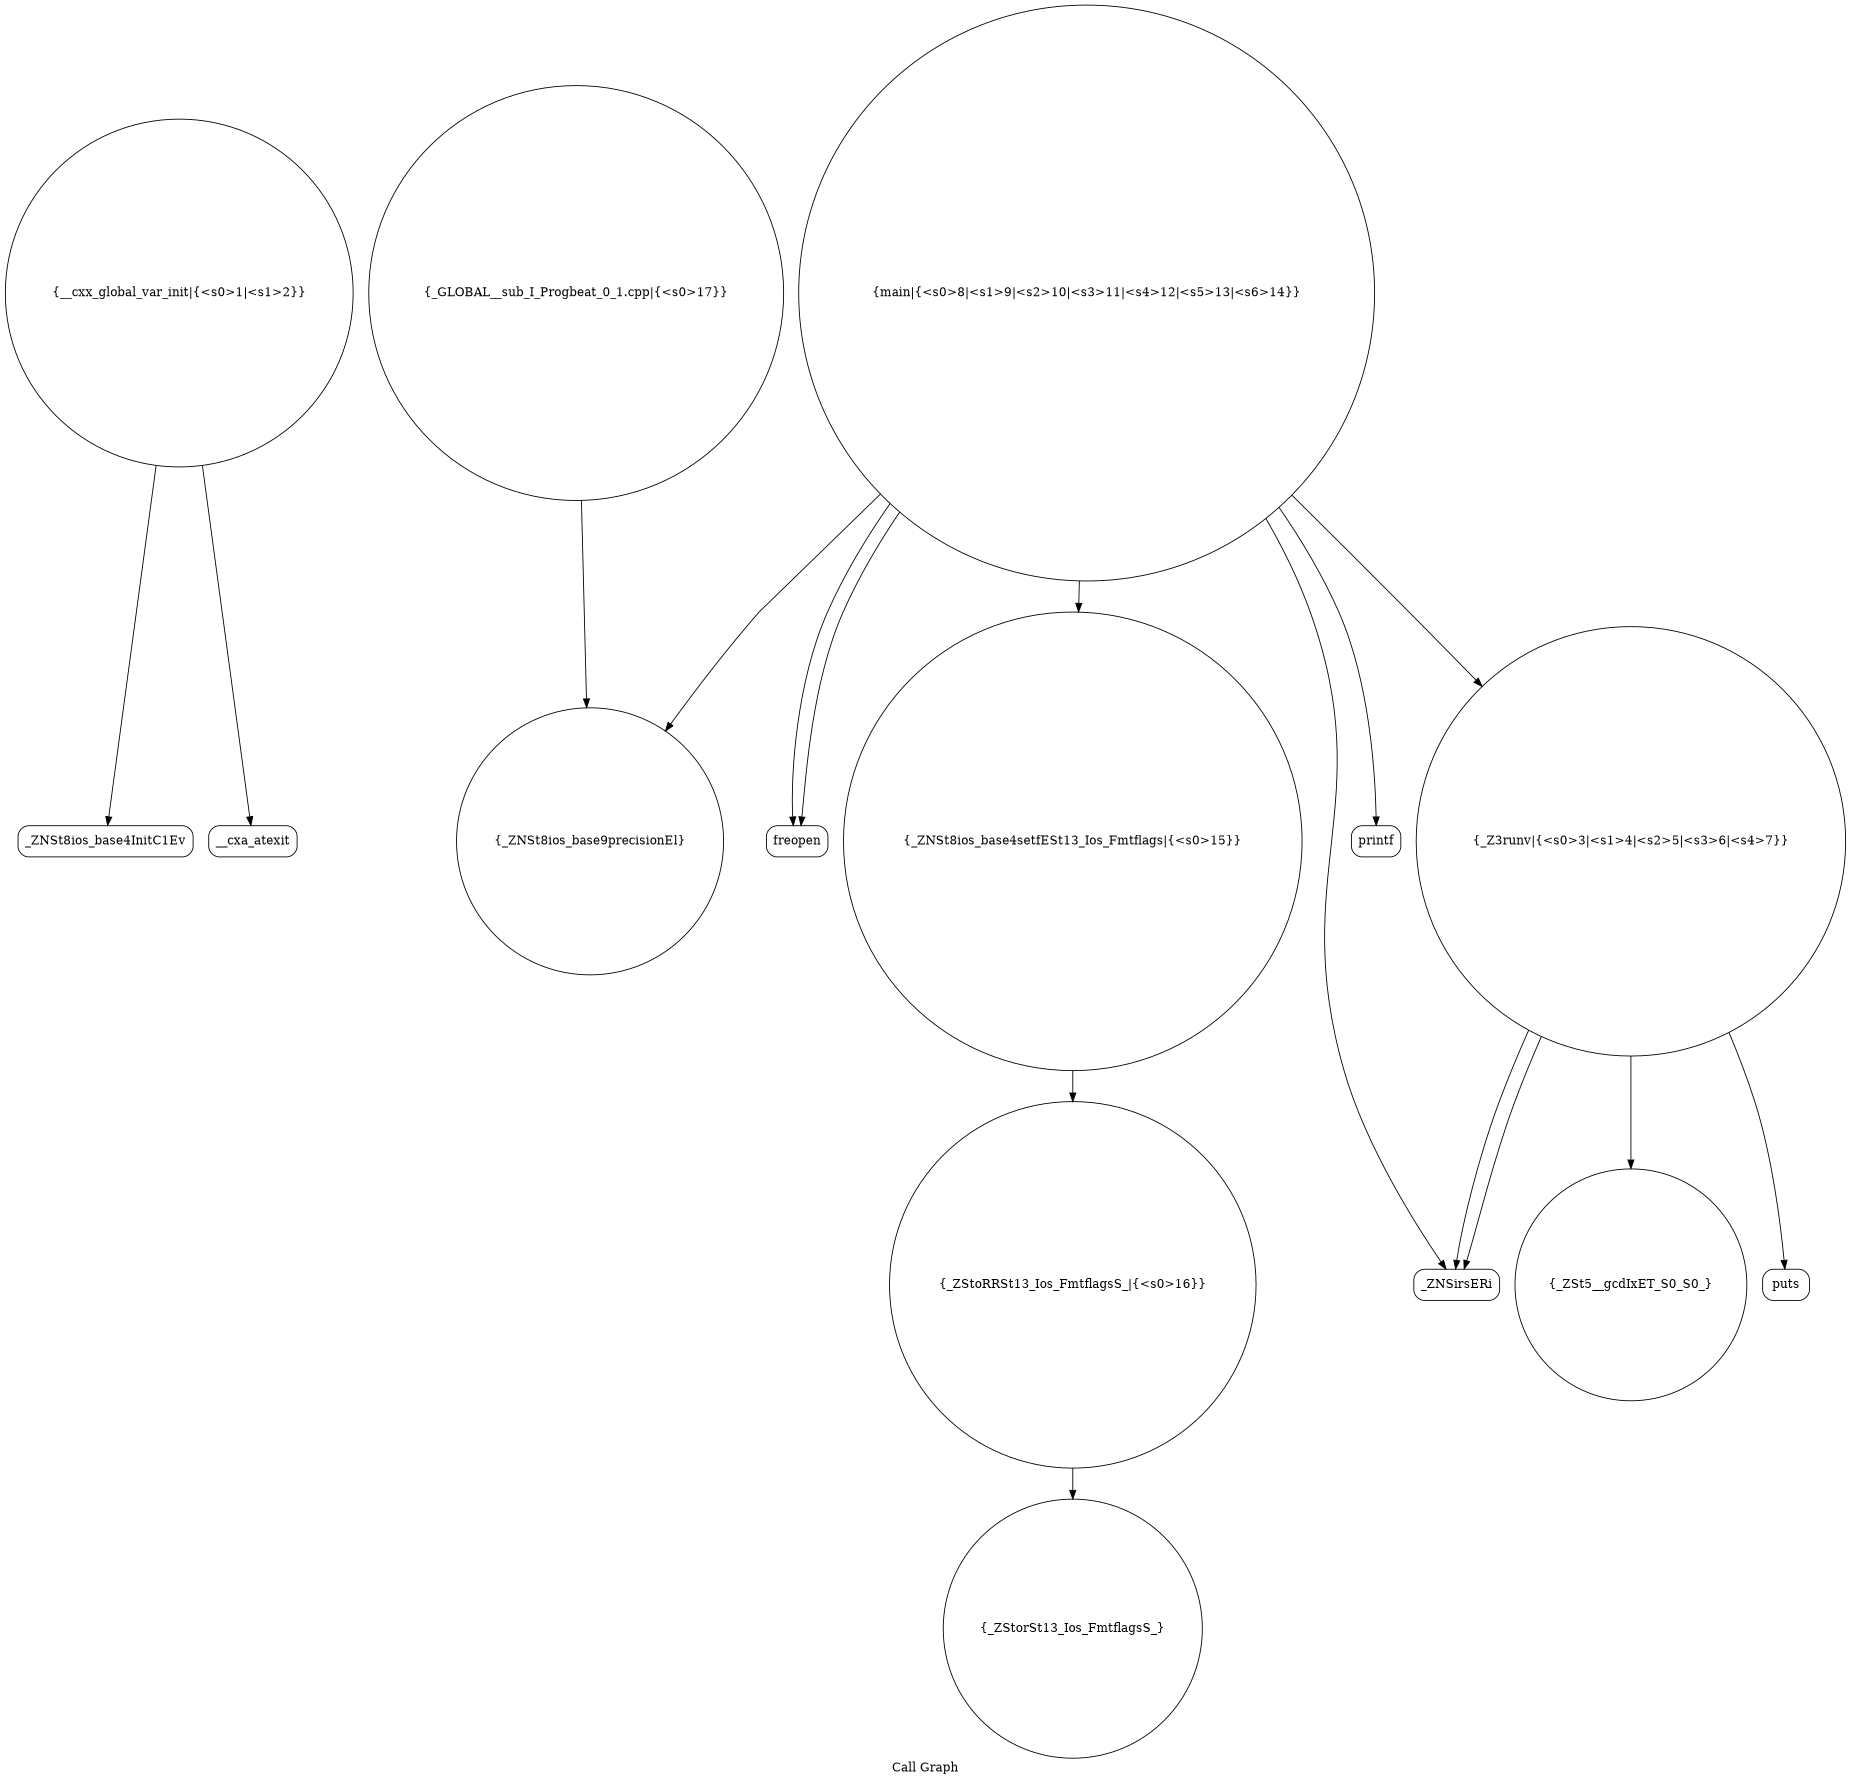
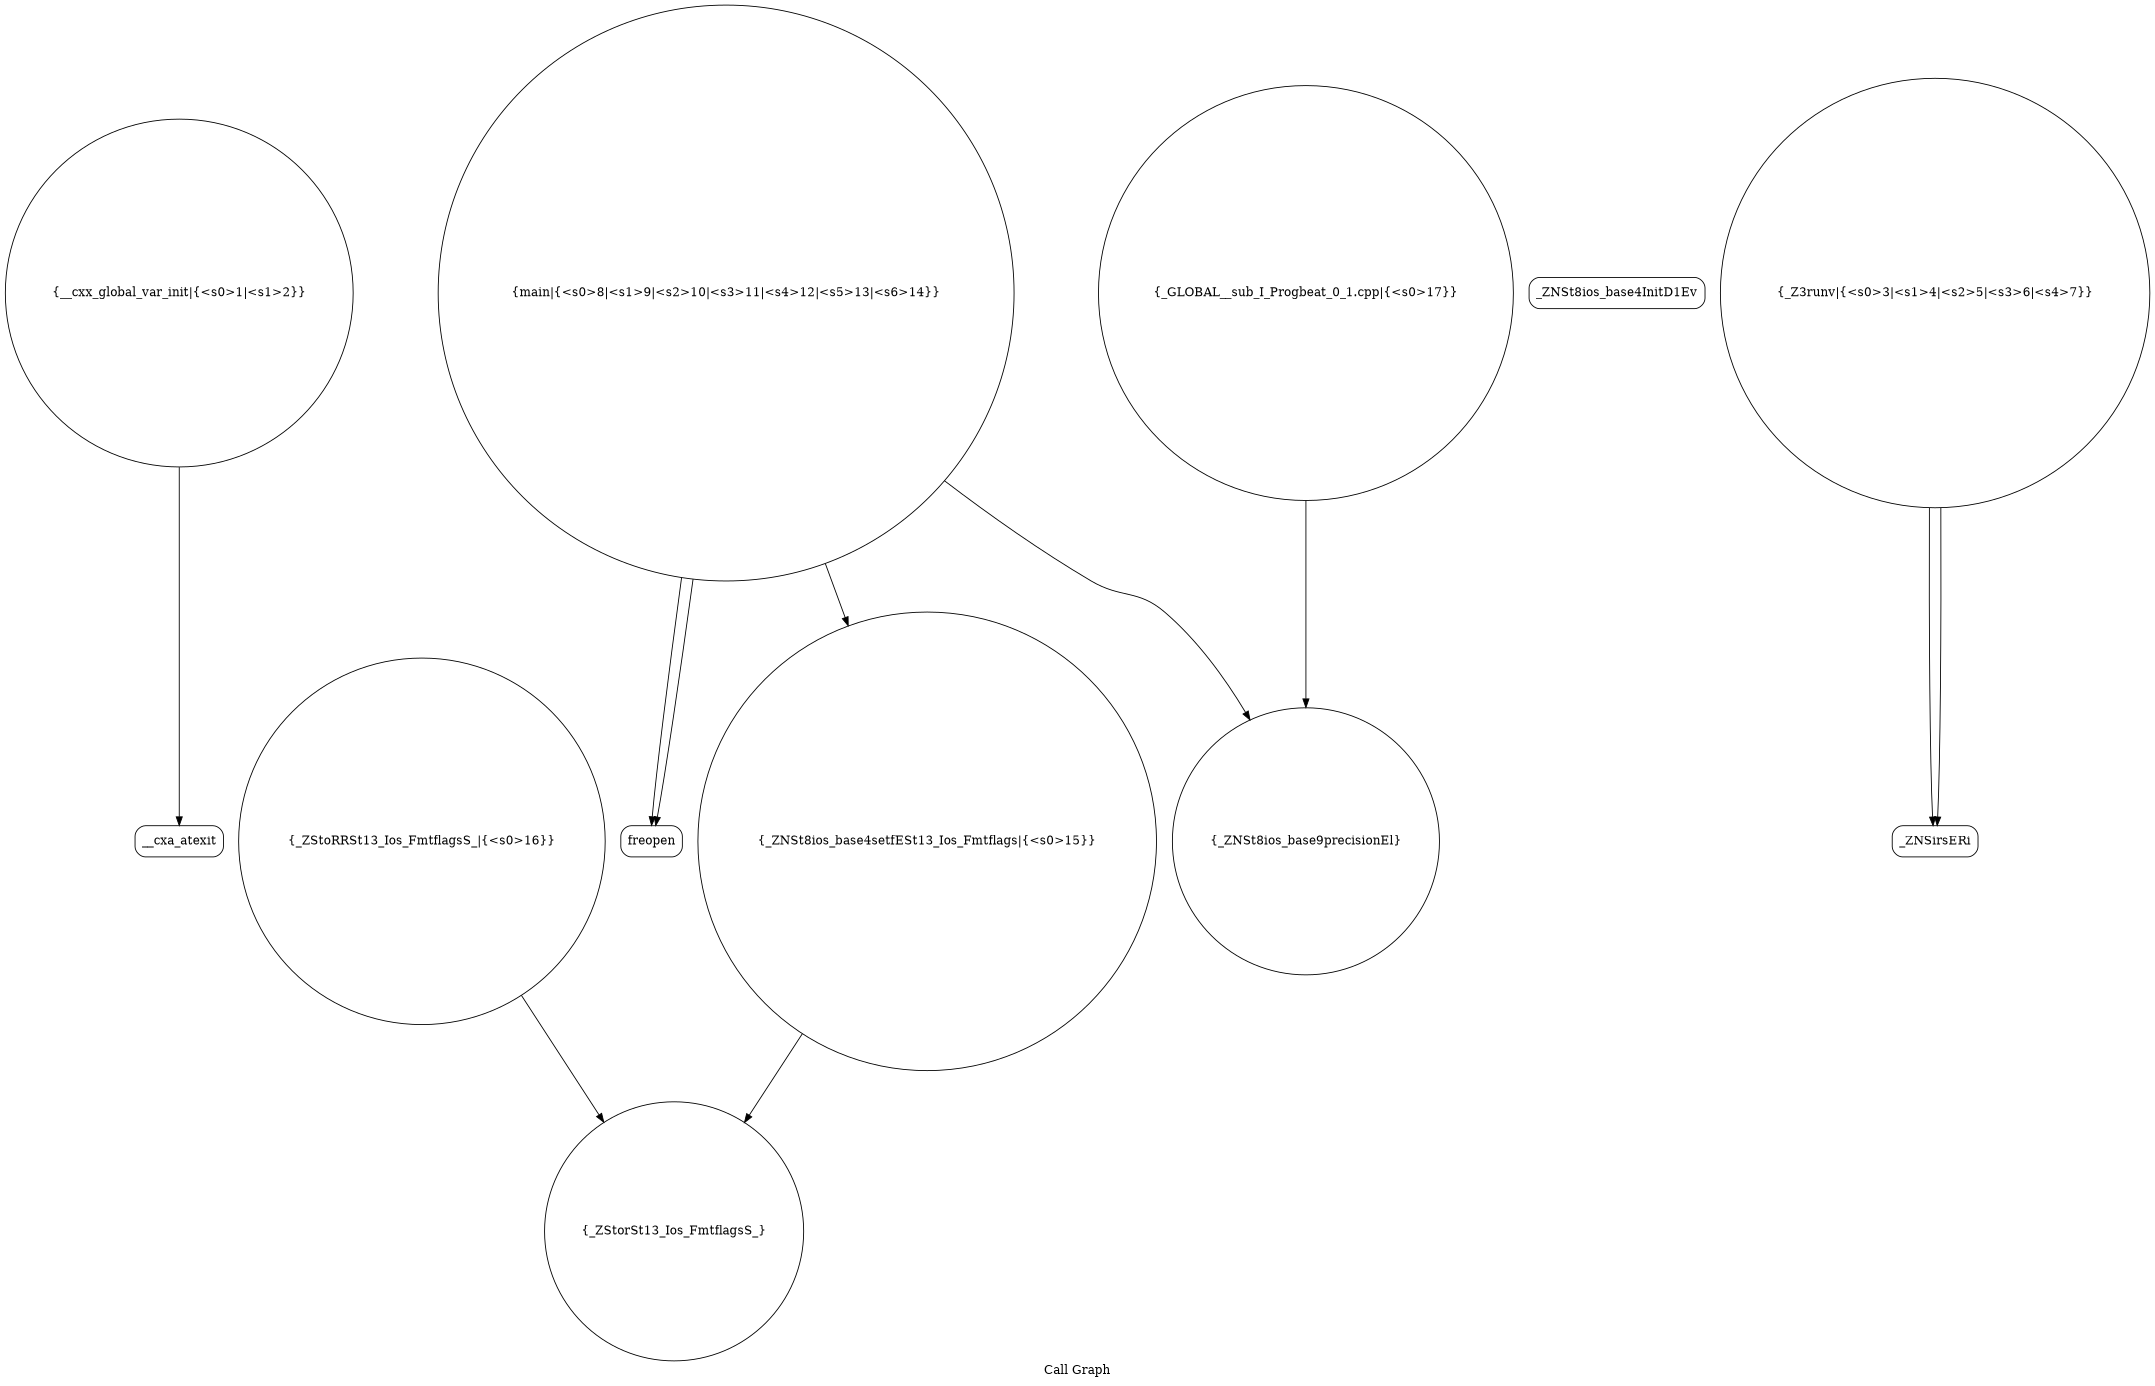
  digraph {
    label="Call Graph"
    node [shape=circle]
    edge [color=black tailport=s0]
    n1 [label="{__cxx_global_var_init|{<s0>1|<s1>2}}"]
-   n2 [label="{_ZNSt8ios_base4InitC1Ev}" shape=Mrecord]
    n3 [label="{__cxa_atexit}" shape=Mrecord]
-   n4 [label="{_ZSt5__gcdIxET_S0_S0_}"]
    n5 [label="{_ZStoRRSt13_Ios_FmtflagsS_|{<s0>16}}"]
    n6 [label="{_ZStorSt13_Ios_FmtflagsS_}"]
+   n7 [label="{_ZNSt8ios_base4InitD1Ev}" shape=Mrecord]
    n8 [label="{main|{<s0>8|<s1>9|<s2>10|<s3>11|<s4>12|<s5>13|<s6>14}}"]
    n9 [label="{freopen}" shape=Mrecord]
    n10 [label="{_ZNSt8ios_base9precisionEl}"]
    n11 [label="{_ZNSt8ios_base4setfESt13_Ios_Fmtflags|{<s0>15}}"]
    n12 [label="{_ZNSirsERi}" shape=Mrecord]
-   n13 [label="{printf}" shape=Mrecord]
    n14 [label="{_Z3runv|{<s0>3|<s1>4|<s2>5|<s3>6|<s4>7}}"]
-   n15 [label="{puts}" shape=Mrecord]
    n16 [label="{_GLOBAL__sub_I_Progbeat_0_1.cpp|{<s0>17}}"]
-   n1 -> n2
    n1 -> n3 [tailport=s1]
    n5 -> n6
    n8 -> n9
    n8 -> n9 [tailport=s1]
    n8 -> n10 [tailport=s2]
    n8 -> n11 [tailport=s3]
-   n8 -> n12 [tailport=s4]
-   n8 -> n13 [tailport=s5]
-   n8 -> n14 [tailport=s6]
-   n11 -> n5
-   n14 -> n4 [tailport=s3]
+   n11 -> n6
    n14 -> n12 [tailport=s1]
    n14 -> n12 [tailport=s2]
-   n14 -> n15 [tailport=s4]
    n16 -> n10
  }
